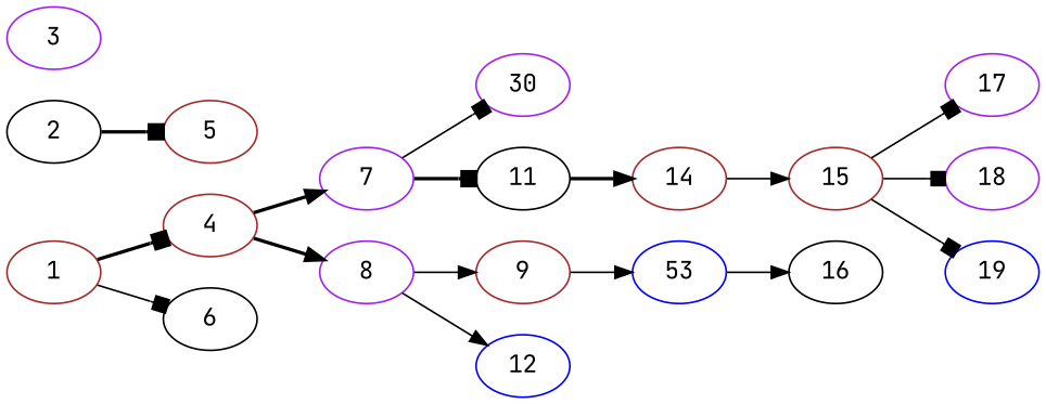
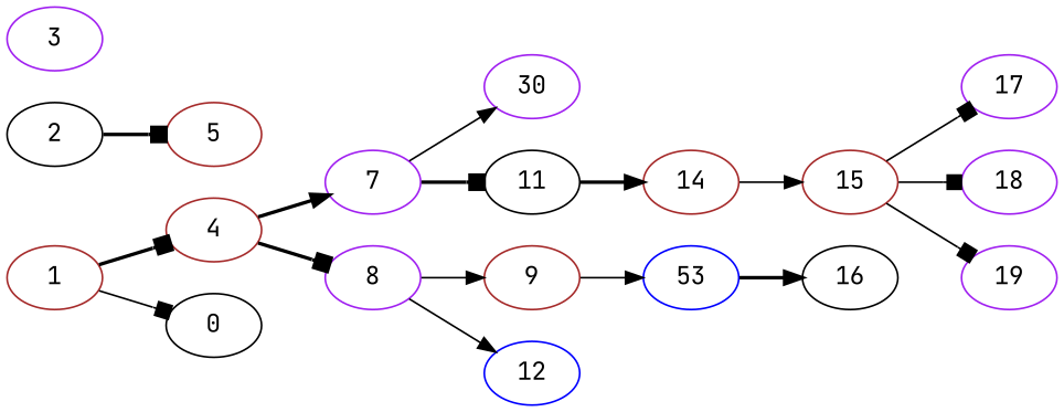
  digraph {
    fontname="JetBrains Mono"
    rankdir=LR
    node [alpha=0.08 color=brown fontname="JetBrains Mono"]
    edge [arrowhead=box fontname="JetBrains Mono" style=solid]
    1 [alpha=0.10 expect_size=150393218384851424]
    4 [alpha=0.17 expect_size=117770863592333115392]
-   6 [alpha=0.11 color=black expect_size=987241583645770]
+   6 [alpha=0.11 color=black expect_size=987241583645770 label=0]
    7 [alpha=0.19 color=purple expect_size=328997029479423]
    8 [alpha=0.05 color=purple expect_size=175295565336644943872]
    n6 [color=purple expect_size=3377784863497265 label=30]
    11 [alpha=0.12 color=black expect_size=210918600564474380288]
    9 [alpha=0.16 expect_size=1418548454848112]
    12 [alpha=0.02 color=blue expect_size=227074862916897]
    2 [color=black expect_size=352027234458432]
    5 [alpha=0.15 expect_size=591672106587510144]
    3 [alpha=0.13 color=purple expect_size=5524521833686338]
    14 [expect_size=2510163370265247]
    n14 [alpha=0.02 color=blue expect_size=558833201925217216 label=53]
    15 [alpha=0.06 expect_size=3321726690726455]
    16 [alpha=0.09 color=black expect_size=122760672353189888000]
    17 [alpha=0.13 color=purple expect_size=5502374490905217]
    18 [alpha=0.07 color=purple expect_size=49413218031894528000]
-   19 [alpha=0.02 color=blue expect_size=182639062067784192]
+   19 [alpha=0.02 color=purple expect_size=182639062067784192]
    1 -> 4 [style=bold]
    1 -> 6
    4 -> 7 [arrowhead=normal style=bold]
-   4 -> 8 [arrowhead=normal style=bold]
-   7 -> n6
+   4 -> 8 [style=bold]
+   7 -> n6 [arrowhead=normal]
    7 -> 11 [style=bold]
    8 -> 9 [arrowhead=normal]
    8 -> 12 [arrowhead=normal]
    11 -> 14 [arrowhead=normal style=bold]
    9 -> n14 [arrowhead=normal]
    2 -> 5 [style=bold]
    14 -> 15 [arrowhead=normal]
-   n14 -> 16 [arrowhead=normal]
+   n14 -> 16 [arrowhead=normal style=bold]
    15 -> 17
    15 -> 18
    15 -> 19
  }
